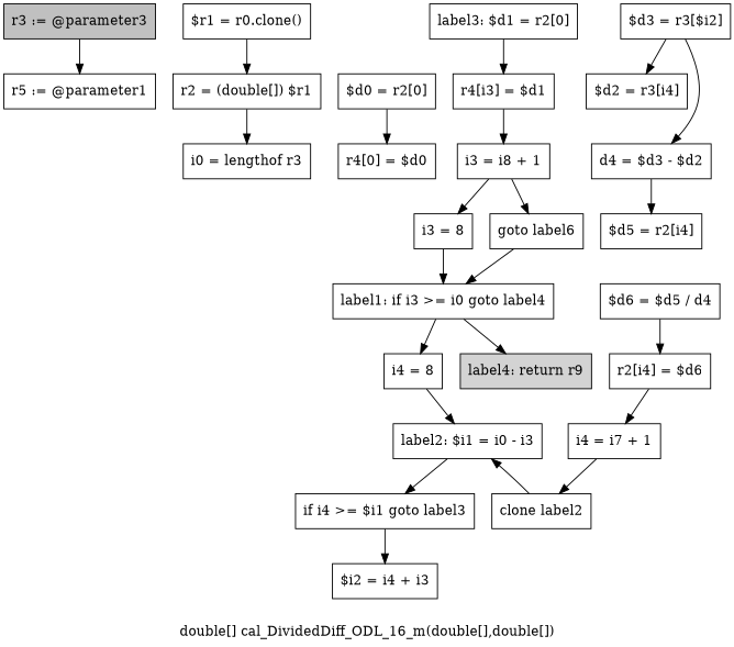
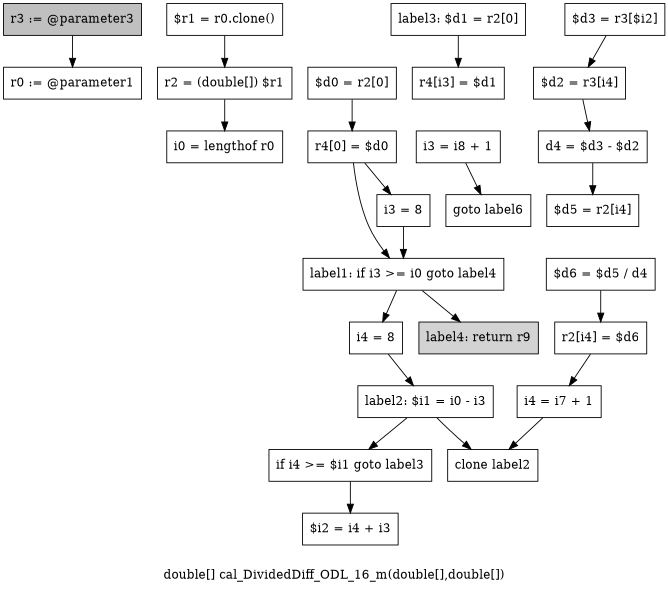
  digraph {
    label="double[] cal_DividedDiff_ODL_16_m(double[],double[])"
    node [shape=box]
    n1 [fillcolor=gray label="r3 := @parameter3" style=filled]
-   n2 [label="r5 := @parameter1"]
+   n2 [label="r0 := @parameter1"]
    n3 [label="$r1 = r0.clone()"]
    n4 [label="r2 = (double[]) $r1"]
-   n5 [label="i0 = lengthof r3"]
+   n5 [label="i0 = lengthof r0"]
    n6 [label="$d0 = r2[0]"]
    n7 [label="r4[0] = $d0"]
    n8 [label="i3 = 8"]
    n9 [label="label1: if i3 >= i0 goto label4"]
    n10 [label="i4 = 8"]
    n11 [fillcolor=lightgray label="label4: return r9" style=filled]
    n12 [label="label2: $i1 = i0 - i3"]
    n13 [label="if i4 >= $i1 goto label3"]
    n14 [label="$i2 = i4 + i3"]
    n15 [label="label3: $d1 = r2[0]"]
    n16 [label="r4[i3] = $d1"]
    n17 [label="$d3 = r3[$i2]"]
    n18 [label="$d2 = r3[i4]"]
    n19 [label="i3 = i8 + 1"]
    n20 [label="d4 = $d3 - $d2"]
    n21 [label="$d5 = r2[i4]"]
    n22 [label="$d6 = $d5 / d4"]
    n23 [label="r2[i4] = $d6"]
    n24 [label="i4 = i7 + 1"]
    n25 [label="clone label2"]
    n26 [label="goto label6"]
    n1 -> n2
    n3 -> n4
    n4 -> n5
    n6 -> n7
-   n19 -> n8
+   n7 -> n8
    n8 -> n9
    n9 -> n10
    n9 -> n11
    n10 -> n12
    n12 -> n13
    n13 -> n14
    n15 -> n16
-   n16 -> n19
    n17 -> n18
-   n17 -> n20
+   n18 -> n20
    n19 -> n26
    n20 -> n21
    n22 -> n23
    n23 -> n24
    n24 -> n25
-   n25 -> n12
-   n26 -> n9
+   n12 -> n25
+   n7 -> n9
  }
